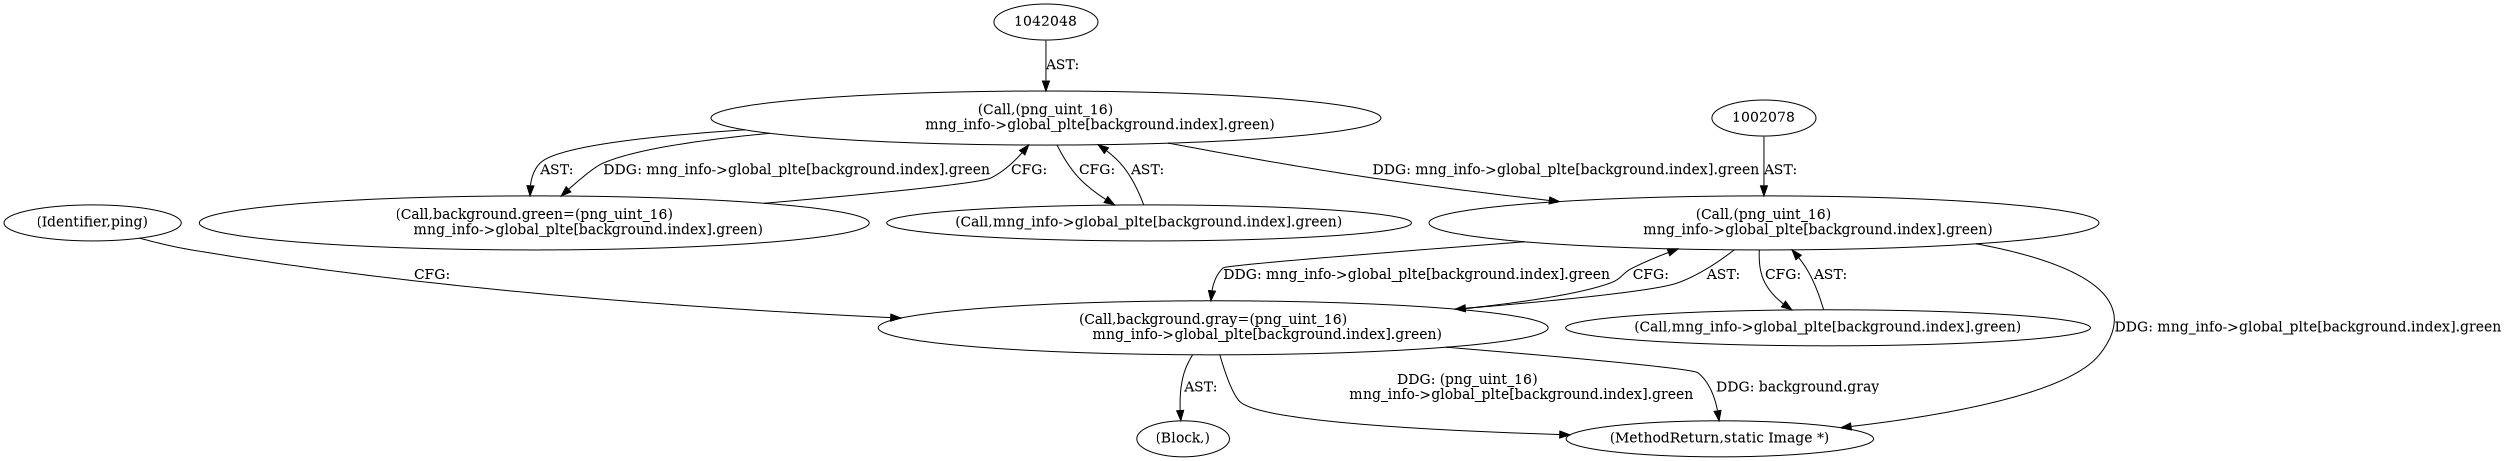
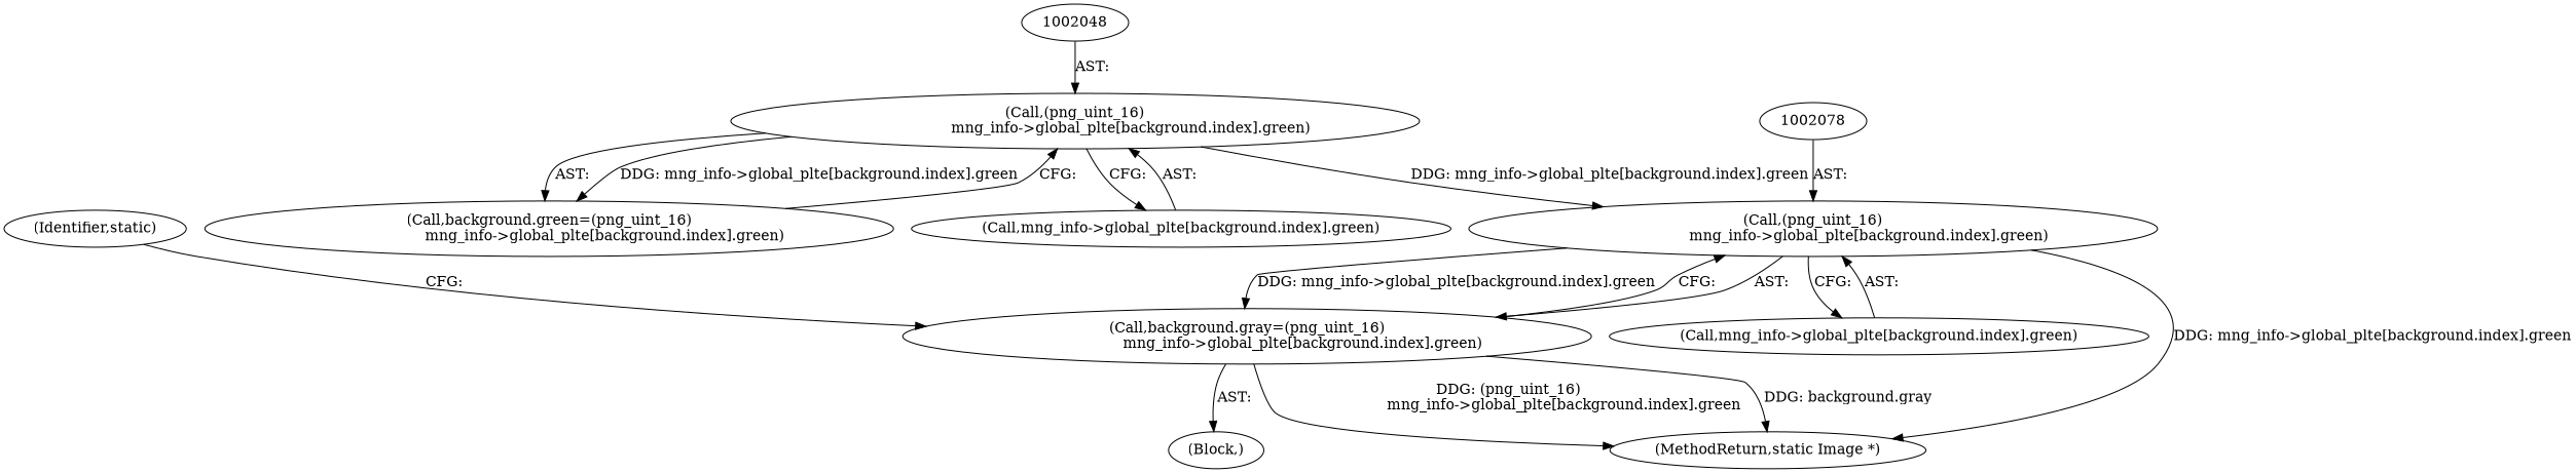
  digraph {
    n1 [label="(Call,(png_uint_16)\n                        mng_info->global_plte[background.index].green)"]
    n2 [label="(Call,background.gray=(png_uint_16)\n                        mng_info->global_plte[background.index].green)"]
    n3 [label="(Call,mng_info->global_plte[background.index].green)"]
    n4 [label="(MethodReturn,static Image *)"]
    n5 [label="(Block,)"]
    n6 [label="(Call,(png_uint_16)\n                        mng_info->global_plte[background.index].green)"]
    n7 [label="(Call,background.green=(png_uint_16)\n                        mng_info->global_plte[background.index].green)"]
    n8 [label="(Call,mng_info->global_plte[background.index].green)"]
-   n9 [label="(Identifier,ping)"]
+   n9 [label="(Identifier,static)"]
    1002078
-   1002048 [label=1042048]
+   1002048
    n1 -> n2 [label="AST: "]
    n1 -> n2 [label="DDG: mng_info->global_plte[background.index].green"]
    n1 -> n3 [label="CFG: "]
    n1 -> n4 [label="DDG: mng_info->global_plte[background.index].green"]
    n2 -> n1 [label="CFG: "]
    n2 -> n4 [label="DDG: background.gray"]
    n2 -> n4 [label="DDG: (png_uint_16)\n                        mng_info->global_plte[background.index].green"]
    n2 -> n5 [label="AST: "]
    n3 -> n1 [label="AST: "]
    n6 -> n1 [label="DDG: mng_info->global_plte[background.index].green"]
    n6 -> n7 [label="AST: "]
    n6 -> n7 [label="DDG: mng_info->global_plte[background.index].green"]
    n6 -> n8 [label="CFG: "]
    n7 -> n6 [label="CFG: "]
    n8 -> n6 [label="AST: "]
    n9 -> n2 [label="CFG: "]
    1002078 -> n1 [label="AST: "]
    1002048 -> n6 [label="AST: "]
  }
